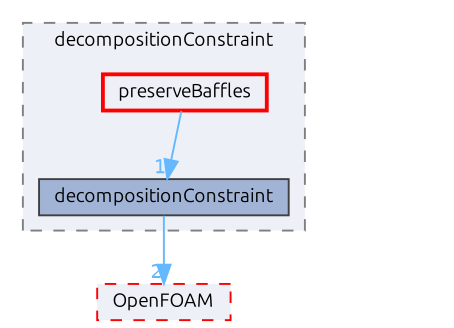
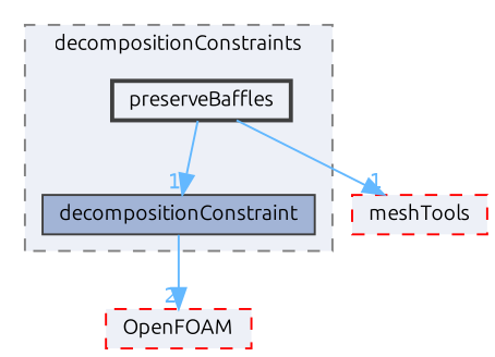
  digraph {
    compound=true
    fontname=Ubuntu
    node [color=grey25 fillcolor="#edf0f7" fontname=Ubuntu fontsize=10 shape=box style="filled,dashed"]
    edge [color=steelblue1 fontcolor=steelblue1 fontname=Ubuntu fontsize=10 headlabel=1 labeldistance=1.5 labelfontname=Helvetica labelfontsize=10]
    n1 [fillcolor="#a2b4d6" height=0.2 label=decompositionConstraint style=filled width=0.4]
-   n2 [color=red height=0.2 label=preserveBaffles style="filled,bold" width=0.4]
+   n2 [height=0.2 label=preserveBaffles style="filled,bold" width=0.4]
    n3 [color=red height=0.2 label=OpenFOAM width=0.4]
+   n4 [color=red height=0.2 label=meshTools width=0.4]
    subgraph cluster_1 {
      bgcolor="#edf0f7"
      fontsize=10
-     label=decompositionConstraint
+     label=decompositionConstraints
      pencolor=grey50
      style="filled,dashed"
      n1
      n2
    }
    n1 -> n3 [headlabel=2]
    n2 -> n1
+   n2 -> n4
  }
